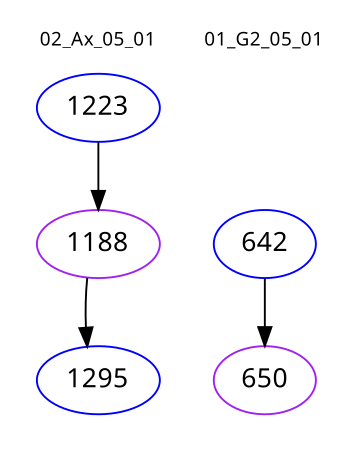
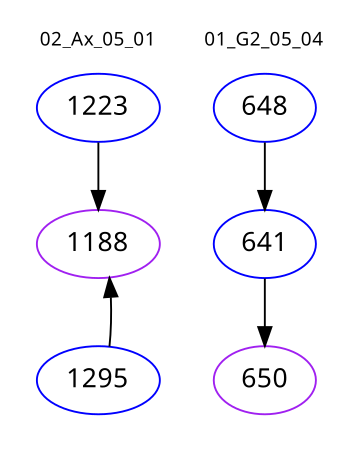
  digraph {
    fontname="Noto Sans"
    node [color=blue fontname="Noto Sans"]
    edge [color=black fontname="Noto Sans"]
    n1 [label=1223]
    n2 [color=purple label=1188]
    n3 [label=1295]
-   n5 [label=642]
+   n4 [label=648]
+   n5 [label=641]
    n6 [color=purple label=650]
    subgraph cluster_1 {
      color=white
      fontsize=10
      label="02_Ax_05_01"
      n1
      n2
      n3
    }
    subgraph cluster_2 {
      color=white
      fontsize=10
-     label="01_G2_05_01"
+     label="01_G2_05_04"
+     n4
      n5
      n6
    }
    n1 -> n2
-   n2 -> n3
+   n3 -> n2
+   n4 -> n5
    n5 -> n6
  }
